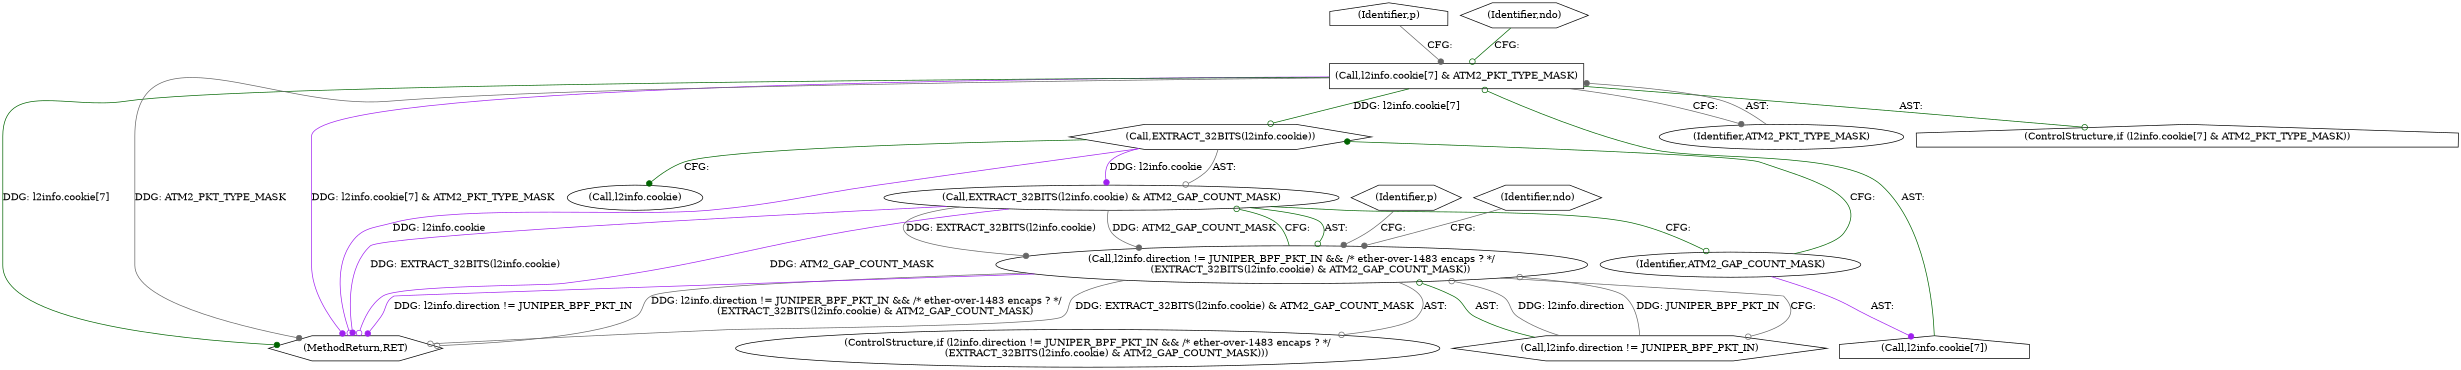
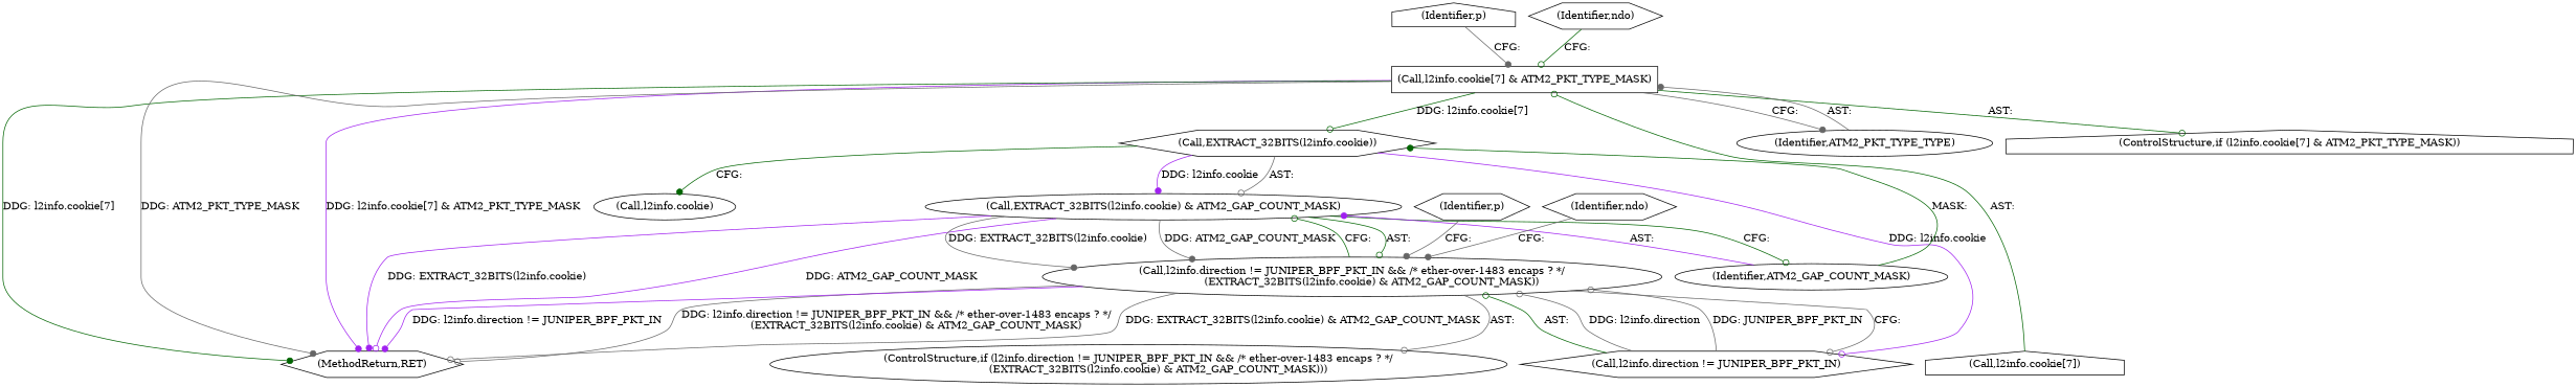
  digraph {
    node [shape=hexagon]
    edge [arrowhead=odot color=gray40]
    n1 [label="(Call,l2info.cookie[7] & ATM2_PKT_TYPE_MASK)" shape=box]
    n2 [label="(Call,EXTRACT_32BITS(l2info.cookie))"]
    n3 [label="(MethodReturn,RET)"]
-   n4 [label="(Identifier,ATM2_PKT_TYPE_MASK)" shape=ellipse]
+   n4 [label="(Identifier,ATM2_PKT_TYPE_TYPE)" shape=ellipse]
    n5 [label="(ControlStructure,if (l2info.cookie[7] & ATM2_PKT_TYPE_MASK))" shape=house]
    n6 [label="(Call,EXTRACT_32BITS(l2info.cookie) & ATM2_GAP_COUNT_MASK)" shape=ellipse]
    n7 [label="(Call,l2info.cookie)" shape=ellipse]
    n8 [label="(Call,l2info.direction != JUNIPER_BPF_PKT_IN && /* ether-over-1483 encaps ? */\n            (EXTRACT_32BITS(l2info.cookie) & ATM2_GAP_COUNT_MASK))" shape=ellipse]
    n9 [label="(Identifier,ATM2_GAP_COUNT_MASK)" shape=ellipse]
    n10 [label="(ControlStructure,if (l2info.direction != JUNIPER_BPF_PKT_IN && /* ether-over-1483 encaps ? */\n            (EXTRACT_32BITS(l2info.cookie) & ATM2_GAP_COUNT_MASK)))" shape=ellipse]
    n11 [label="(Call,l2info.direction != JUNIPER_BPF_PKT_IN)"]
    n12 [label="(Identifier,p)"]
    n13 [label="(Identifier,ndo)"]
    n14 [label="(Call,l2info.cookie[7])" shape=house]
    n15 [label="(Identifier,p)" shape=house]
    n16 [label="(Identifier,ndo)"]
    n1 -> n2 [color=darkgreen label="DDG: l2info.cookie[7]"]
    n1 -> n3 [arrowhead=dot color=purple label="DDG: l2info.cookie[7] & ATM2_PKT_TYPE_MASK"]
    n1 -> n3 [arrowhead=dot color=darkgreen label="DDG: l2info.cookie[7]"]
    n1 -> n3 [arrowhead=dot label="DDG: ATM2_PKT_TYPE_MASK"]
    n1 -> n4 [arrowhead=dot label="CFG: "]
    n1 -> n5 [color=darkgreen label="AST: "]
-   n2 -> n3 [color=purple label="DDG: l2info.cookie"]
+   n2 -> n11 [color=purple label="DDG: l2info.cookie"]
    n2 -> n6 [label="AST: "]
    n2 -> n6 [arrowhead=dot color=purple label="DDG: l2info.cookie"]
    n2 -> n7 [arrowhead=dot color=darkgreen label="CFG: "]
    n4 -> n1 [arrowhead=dot label="AST: "]
    n6 -> n3 [color=purple label="DDG: ATM2_GAP_COUNT_MASK"]
    n6 -> n3 [arrowhead=dot color=purple label="DDG: EXTRACT_32BITS(l2info.cookie)"]
    n6 -> n8 [color=darkgreen label="AST: "]
    n6 -> n8 [arrowhead=dot label="DDG: EXTRACT_32BITS(l2info.cookie)"]
    n6 -> n8 [arrowhead=dot label="DDG: ATM2_GAP_COUNT_MASK"]
    n6 -> n9 [color=darkgreen label="CFG: "]
    n8 -> n3 [label="DDG: l2info.direction != JUNIPER_BPF_PKT_IN && /* ether-over-1483 encaps ? */\n            (EXTRACT_32BITS(l2info.cookie) & ATM2_GAP_COUNT_MASK)"]
    n8 -> n3 [label="DDG: EXTRACT_32BITS(l2info.cookie) & ATM2_GAP_COUNT_MASK"]
    n8 -> n3 [arrowhead=dot color=purple label="DDG: l2info.direction != JUNIPER_BPF_PKT_IN"]
    n8 -> n6 [color=darkgreen label="CFG: "]
    n8 -> n10 [label="AST: "]
    n8 -> n11 [label="CFG: "]
-   n9 -> n2 [arrowhead=dot color=darkgreen label="CFG: "]
-   n9 -> n14 [arrowhead=dot color=purple label="AST: "]
+   n9 -> n2 [arrowhead=dot color=darkgreen label="MASK: "]
+   n9 -> n6 [arrowhead=dot color=purple label="AST: "]
    n11 -> n8 [color=darkgreen label="AST: "]
    n11 -> n8 [label="DDG: l2info.direction"]
    n11 -> n8 [label="DDG: JUNIPER_BPF_PKT_IN"]
    n12 -> n8 [arrowhead=dot label="CFG: "]
    n13 -> n8 [arrowhead=dot label="CFG: "]
    n14 -> n1 [color=darkgreen label="AST: "]
    n15 -> n1 [arrowhead=dot label="CFG: "]
    n16 -> n1 [color=darkgreen label="CFG: "]
  }
